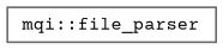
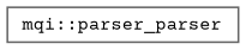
  digraph {
    rankdir=LR
    fontname="Courier Prime"
-   n1 [color=grey40 fillcolor=white fontname="Courier Prime" fontsize=10 height=0.2 label="mqi::file_parser" shape=box style=filled width=0.4]
+   n1 [color=grey40 fillcolor=white fontname="Courier Prime" fontsize=10 height=0.2 label="mqi::parser_parser" shape=box style=filled width=0.4]
  }
